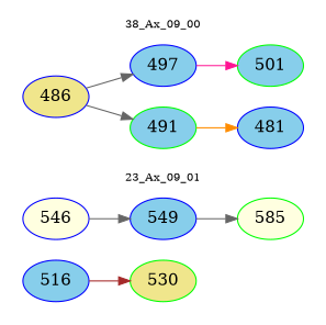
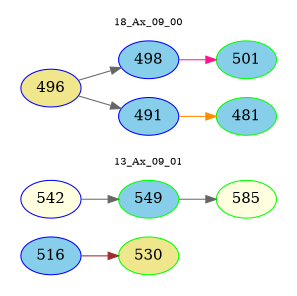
  digraph {
    rankdir=LR
    node [color=blue fillcolor=skyblue style=filled]
    edge [color=gray40]
-   n1 [fillcolor=lightyellow label=546]
+   n1 [fillcolor=lightyellow label=542]
    n2 [label=516]
-   n3 [label=549]
+   n3 [color=green label=549]
    n4 [color=green fillcolor=khaki label=530]
    n5 [color=green fillcolor=lightyellow label=585]
-   n6 [fillcolor=khaki label=486]
-   n7 [color=green label=491]
-   n8 [label=497]
-   n9 [label=481]
+   n6 [fillcolor=khaki label=496]
+   n7 [label=491]
+   n8 [label=498]
+   n9 [color=green label=481]
    n10 [color=green label=501]
    subgraph cluster_1 {
      color=white
      fontsize=10
-     label="23_Ax_09_01"
+     label="13_Ax_09_01"
      n1
      n2
      n3
      n4
      n5
    }
    subgraph cluster_2 {
      color=white
      fontsize=10
-     label="38_Ax_09_00"
+     label="18_Ax_09_00"
      n6
      n7
      n8
      n9
      n10
    }
    n1 -> n3
    n2 -> n4 [color=brown]
    n3 -> n5
    n6 -> n7
    n6 -> n8
    n7 -> n9 [color=darkorange]
    n8 -> n10 [color=deeppink]
  }
